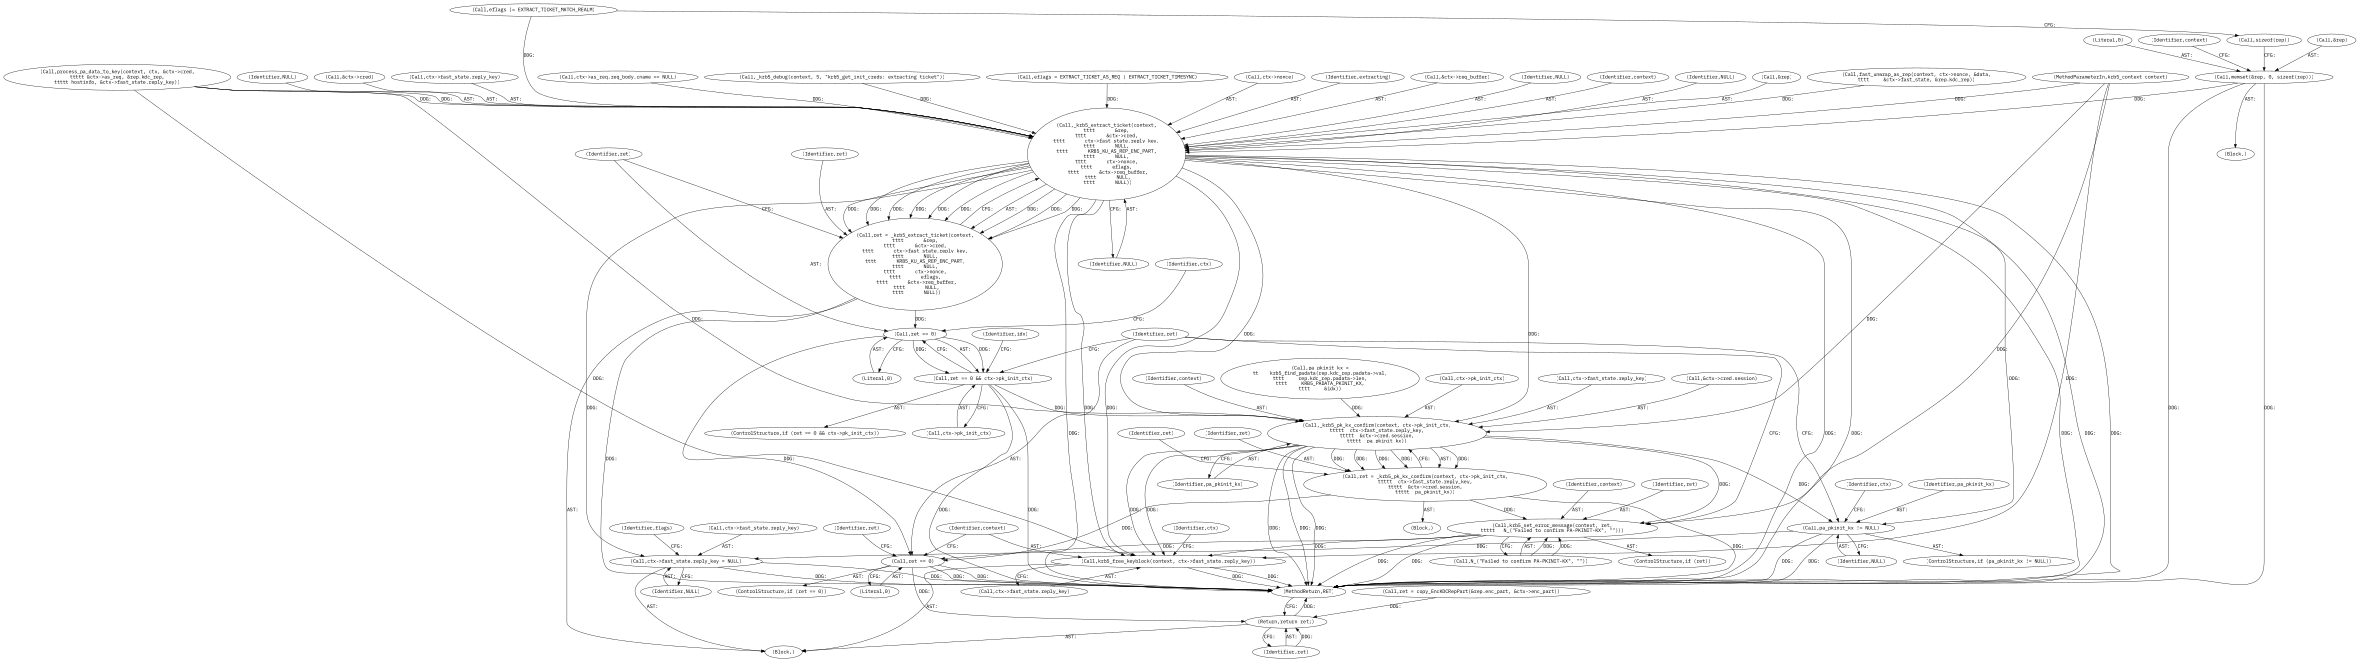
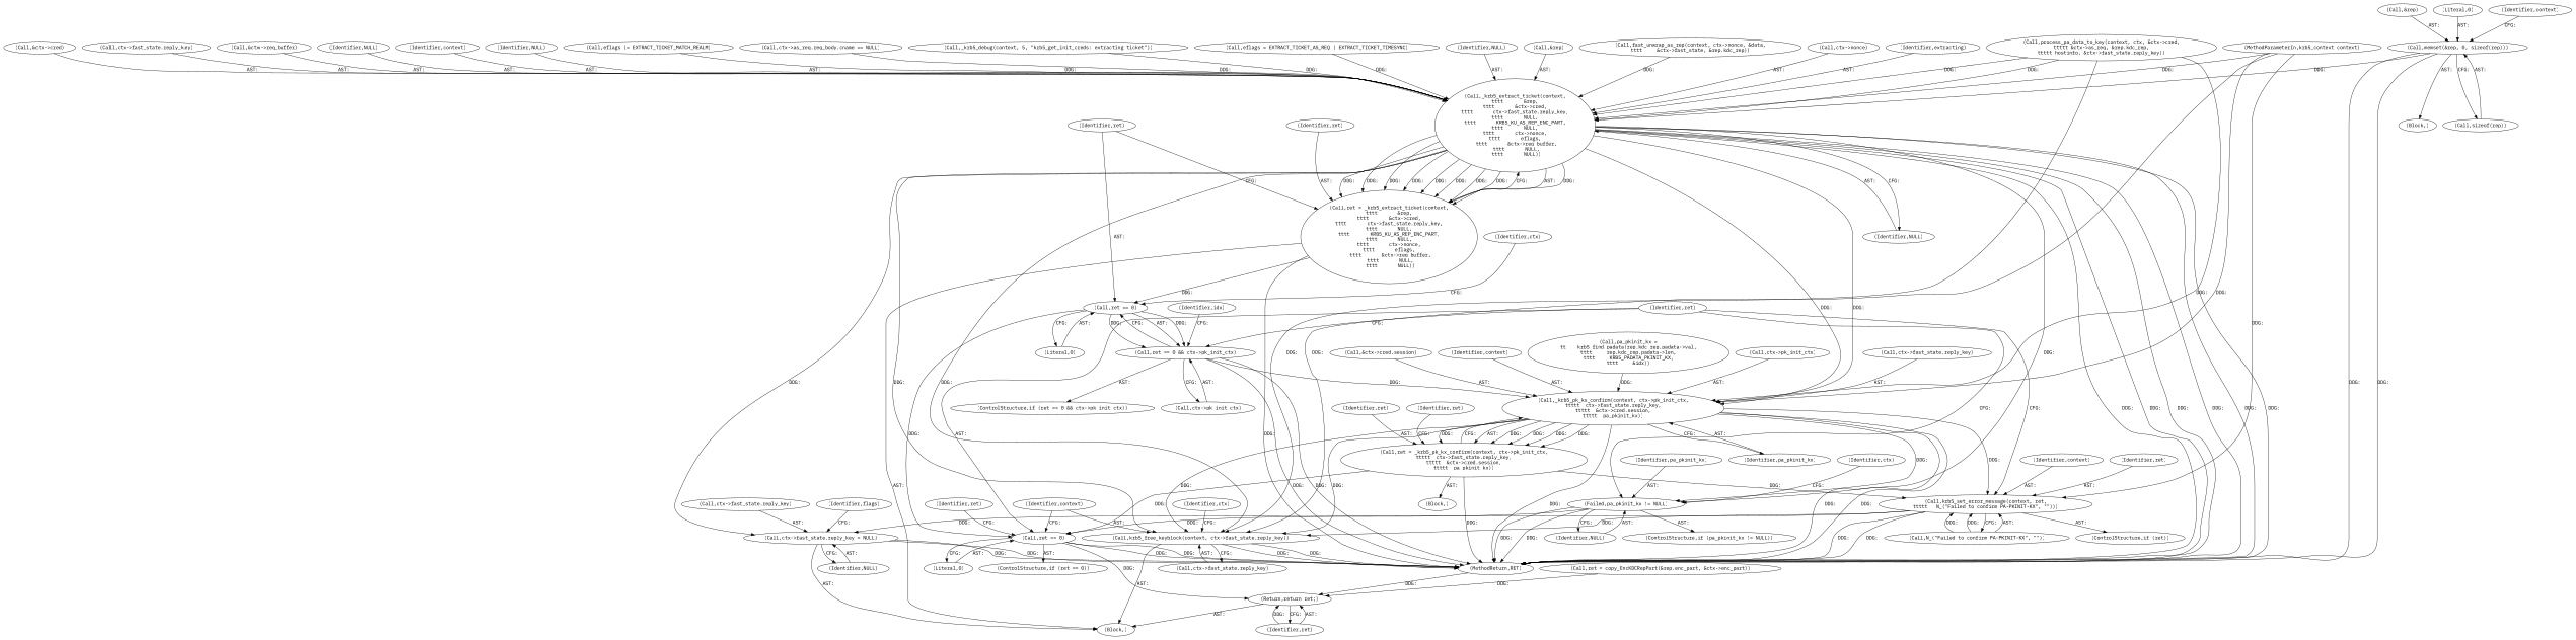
  digraph {
    fontname="IBM Plex Mono"
    node [fontname="IBM Plex Mono"]
    edge [fontname="IBM Plex Mono"]
    n1 [label="(Call,memset(&rep, 0, sizeof(rep)))"]
    n2 [label="(Call,_krb5_extract_ticket(context,\n\t\t\t\t       &rep,\n\t\t\t\t       &ctx->cred,\n\t\t\t\t       ctx->fast_state.reply_key,\n\t\t\t\t       NULL,\n\t\t\t\t       KRB5_KU_AS_REP_ENC_PART,\n\t\t\t\t       NULL,\n\t\t\t\t       ctx->nonce,\n\t\t\t\t       eflags,\n \t\t\t\t       &ctx->req_buffer,\n \t\t\t\t       NULL,\n \t\t\t\t       NULL))"]
    n3 [label="(Block,)"]
    n4 [label="(MethodReturn,RET)"]
    n5 [label="(Call,sizeof(rep))"]
    n6 [label="(Call,ret = _krb5_extract_ticket(context,\n\t\t\t\t       &rep,\n\t\t\t\t       &ctx->cred,\n\t\t\t\t       ctx->fast_state.reply_key,\n\t\t\t\t       NULL,\n\t\t\t\t       KRB5_KU_AS_REP_ENC_PART,\n\t\t\t\t       NULL,\n\t\t\t\t       ctx->nonce,\n\t\t\t\t       eflags,\n \t\t\t\t       &ctx->req_buffer,\n \t\t\t\t       NULL,\n \t\t\t\t       NULL))"]
    n7 [label="(Call,_krb5_pk_kx_confirm(context, ctx->pk_init_ctx,\n\t\t\t\t\t  ctx->fast_state.reply_key,\n\t\t\t\t\t  &ctx->cred.session,\n\t\t\t\t\t  pa_pkinit_kx))"]
    n8 [label="(Call,krb5_free_keyblock(context, ctx->fast_state.reply_key))"]
-   n9 [label="(Call,pa_pkinit_kx != NULL)"]
+   n9 [label="(Failed,pa_pkinit_kx != NULL)"]
    n10 [label="(Call,ctx->fast_state.reply_key = NULL)"]
    n11 [label="(Identifier,NULL)"]
    n12 [label="(Return,return ret;)"]
    n13 [label="(Call,ret == 0)"]
    n14 [label="(Block,)"]
    n15 [label="(Call,ret = _krb5_pk_kx_confirm(context, ctx->pk_init_ctx,\n\t\t\t\t\t  ctx->fast_state.reply_key,\n\t\t\t\t\t  &ctx->cred.session,\n\t\t\t\t\t  pa_pkinit_kx))"]
    n16 [label="(Call,krb5_set_error_message(context, ret,\n\t\t\t\t\t   N_(\"Failed to confirm PA-PKINIT-KX\", \"\")))"]
    n17 [label="(Identifier,pa_pkinit_kx)"]
    n18 [label="(Call,ctx->fast_state.reply_key)"]
    n19 [label="(Identifier,NULL)"]
    n20 [label="(ControlStructure,if (pa_pkinit_kx != NULL))"]
    n21 [label="(Identifier,NULL)"]
    n22 [label="(Call,ret == 0 && ctx->pk_init_ctx)"]
    n23 [label="(Call,ret == 0)"]
    n24 [label="(Literal,0)"]
    n25 [label="(Call,ctx->pk_init_ctx)"]
    n26 [label="(ControlStructure,if (ret == 0 && ctx->pk_init_ctx))"]
    n27 [label="(ControlStructure,if (ret == 0))"]
    n28 [label="(Literal,0)"]
    n29 [label="(Block,)"]
    n30 [label="(ControlStructure,if (ret))"]
    n31 [label="(Call,N_(\"Failed to confirm PA-PKINIT-KX\", \"\"))"]
    n32 [label="(Identifier,ret)"]
    n33 [label="(Identifier,ctx)"]
    n34 [label="(Identifier,NULL)"]
    n35 [label="(Identifier,ret)"]
    n36 [label="(Call,ctx->fast_state.reply_key)"]
    n37 [label="(Call,&rep)"]
    n38 [label="(Identifier,ctx)"]
    n39 [label="(Call,ret = copy_EncKDCRepPart(&rep.enc_part, &ctx->enc_part))"]
    n40 [label="(Identifier,ctx)"]
    n41 [label="(Identifier,context)"]
    n42 [label="(Identifier,context)"]
    n43 [label="(Identifier,idx)"]
    n44 [label="(Call,ctx->fast_state.reply_key)"]
    n45 [label="(Call,fast_unwrap_as_rep(context, ctx->nonce, &data,\n\t\t\t\t     &ctx->fast_state, &rep.kdc_rep))"]
    n46 [label="(Call,&ctx->cred.session)"]
    n47 [label="(Call,process_pa_data_to_key(context, ctx, &ctx->cred,\n\t\t\t\t\t &ctx->as_req, &rep.kdc_rep,\n\t\t\t\t\t hostinfo, &ctx->fast_state.reply_key))"]
    n48 [label="(Identifier,context)"]
    n49 [label="(Call,ctx->nonce)"]
    n50 [label="(Identifier,extracting)"]
    n51 [label="(Call,&ctx->cred)"]
    n52 [label="(Call,ctx->fast_state.reply_key)"]
    n53 [label="(Identifier,pa_pkinit_kx)"]
    n54 [label="(Call,&ctx->req_buffer)"]
    n55 [label="(Identifier,NULL)"]
    n56 [label="(Identifier,ret)"]
    n57 [label="(Call,&rep)"]
    n58 [label="(Identifier,context)"]
    n59 [label="(Identifier,ret)"]
    n60 [label="(Call,pa_pkinit_kx =\n\t\t    krb5_find_padata(rep.kdc_rep.padata->val,\n\t\t\t\t     rep.kdc_rep.padata->len,\n\t\t\t\t     KRB5_PADATA_PKINIT_KX,\n\t\t\t\t     &idx))"]
    n61 [label="(Call,ctx->pk_init_ctx)"]
    n62 [label="(Identifier,ret)"]
    n63 [label="(Literal,0)"]
    n64 [label="(Identifier,context)"]
    n65 [label="(Identifier,ret)"]
    n66 [label="(MethodParameterIn,krb5_context context)"]
    n67 [label="(Identifier,NULL)"]
    n68 [label="(Identifier,ret)"]
    n69 [label="(Call,eflags |= EXTRACT_TICKET_MATCH_REALM)"]
    n70 [label="(Call,ctx->as_req.req_body.cname == NULL)"]
    n71 [label="(Call,_krb5_debug(context, 5, \"krb5_get_init_creds: extracting ticket\"))"]
    n72 [label="(Call,eflags = EXTRACT_TICKET_AS_REQ | EXTRACT_TICKET_TIMESYNC)"]
    n73 [label="(Identifier,flags)"]
    n74 [label="(Identifier,ret)"]
    n1 -> n2 [label="DDG: "]
    n1 -> n3 [label="AST: "]
    n1 -> n4 [label="DDG: "]
    n1 -> n4 [label="DDG: "]
-   n69 -> n5 [label="CFG: "]
+   n1 -> n5 [label="CFG: "]
    n2 -> n4 [label="DDG: "]
    n2 -> n4 [label="DDG: "]
    n2 -> n4 [label="DDG: "]
    n2 -> n4 [label="DDG: "]
    n2 -> n4 [label="DDG: "]
    n2 -> n4 [label="DDG: "]
    n2 -> n6 [label="AST: "]
    n2 -> n6 [label="DDG: "]
    n2 -> n6 [label="DDG: "]
    n2 -> n6 [label="DDG: "]
    n2 -> n6 [label="DDG: "]
    n2 -> n6 [label="DDG: "]
    n2 -> n6 [label="DDG: "]
    n2 -> n6 [label="DDG: "]
    n2 -> n6 [label="DDG: "]
    n2 -> n6 [label="DDG: "]
    n2 -> n7 [label="DDG: "]
    n2 -> n7 [label="DDG: "]
    n2 -> n8 [label="DDG: "]
    n2 -> n8 [label="DDG: "]
    n2 -> n9 [label="DDG: "]
    n2 -> n10 [label="DDG: "]
    n2 -> n11 [label="CFG: "]
-   n4 -> n12 [label="CFG: "]
-   n5 -> n1 [label="CFG: "]
+   n4 -> n12 [label="DDG: "]
+   n5 -> n1 [label="AST: "]
    n6 -> n2 [label="CFG: "]
    n6 -> n4 [label="DDG: "]
    n6 -> n13 [label="DDG: "]
    n6 -> n14 [label="AST: "]
    n7 -> n4 [label="DDG: "]
    n7 -> n4 [label="DDG: "]
    n7 -> n4 [label="DDG: "]
    n7 -> n8 [label="DDG: "]
    n7 -> n8 [label="DDG: "]
    n7 -> n9 [label="DDG: "]
    n7 -> n15 [label="AST: "]
    n7 -> n15 [label="DDG: "]
    n7 -> n15 [label="DDG: "]
    n7 -> n15 [label="DDG: "]
    n7 -> n15 [label="DDG: "]
    n7 -> n15 [label="DDG: "]
    n7 -> n16 [label="DDG: "]
    n7 -> n17 [label="CFG: "]
    n8 -> n4 [label="DDG: "]
    n8 -> n4 [label="DDG: "]
    n8 -> n14 [label="AST: "]
    n8 -> n18 [label="CFG: "]
    n9 -> n4 [label="DDG: "]
    n9 -> n4 [label="DDG: "]
    n9 -> n10 [label="DDG: "]
    n9 -> n19 [label="CFG: "]
    n9 -> n20 [label="AST: "]
    n10 -> n4 [label="DDG: "]
    n10 -> n4 [label="DDG: "]
    n10 -> n14 [label="AST: "]
    n10 -> n21 [label="CFG: "]
    n11 -> n2 [label="AST: "]
-   n12 -> n4 [label="DDG: "]
    n12 -> n14 [label="AST: "]
    n12 -> n32 [label="CFG: "]
    n13 -> n22 [label="AST: "]
    n13 -> n22 [label="DDG: "]
    n13 -> n22 [label="DDG: "]
    n13 -> n23 [label="DDG: "]
    n13 -> n24 [label="CFG: "]
    n15 -> n4 [label="DDG: "]
    n15 -> n7 [label="CFG: "]
    n15 -> n16 [label="DDG: "]
    n15 -> n23 [label="DDG: "]
    n15 -> n29 [label="AST: "]
    n16 -> n4 [label="DDG: "]
    n16 -> n4 [label="DDG: "]
    n16 -> n8 [label="DDG: "]
    n16 -> n23 [label="DDG: "]
    n16 -> n30 [label="AST: "]
    n16 -> n31 [label="CFG: "]
    n17 -> n7 [label="AST: "]
    n18 -> n8 [label="AST: "]
    n19 -> n9 [label="AST: "]
    n21 -> n10 [label="AST: "]
    n22 -> n4 [label="DDG: "]
    n22 -> n4 [label="DDG: "]
    n22 -> n7 [label="DDG: "]
    n22 -> n13 [label="CFG: "]
    n22 -> n25 [label="CFG: "]
    n22 -> n26 [label="AST: "]
    n23 -> n4 [label="DDG: "]
    n23 -> n4 [label="DDG: "]
    n23 -> n12 [label="DDG: "]
    n23 -> n27 [label="AST: "]
    n23 -> n28 [label="CFG: "]
    n24 -> n13 [label="AST: "]
    n25 -> n22 [label="AST: "]
    n28 -> n23 [label="AST: "]
    n31 -> n16 [label="AST: "]
    n31 -> n16 [label="DDG: "]
    n31 -> n16 [label="DDG: "]
    n32 -> n12 [label="AST: "]
    n32 -> n12 [label="DDG: "]
    n33 -> n13 [label="CFG: "]
    n34 -> n2 [label="AST: "]
    n35 -> n16 [label="AST: "]
    n36 -> n10 [label="AST: "]
    n37 -> n2 [label="AST: "]
    n38 -> n8 [label="CFG: "]
    n39 -> n12 [label="DDG: "]
    n40 -> n9 [label="CFG: "]
    n41 -> n16 [label="AST: "]
    n42 -> n8 [label="AST: "]
    n42 -> n23 [label="CFG: "]
    n43 -> n22 [label="CFG: "]
    n44 -> n7 [label="AST: "]
    n45 -> n2 [label="DDG: "]
    n46 -> n7 [label="AST: "]
    n47 -> n2 [label="DDG: "]
    n47 -> n2 [label="DDG: "]
    n47 -> n7 [label="DDG: "]
    n47 -> n8 [label="DDG: "]
    n48 -> n7 [label="AST: "]
    n49 -> n2 [label="AST: "]
    n50 -> n2 [label="AST: "]
    n51 -> n2 [label="AST: "]
    n52 -> n2 [label="AST: "]
    n53 -> n9 [label="AST: "]
    n54 -> n2 [label="AST: "]
    n55 -> n2 [label="AST: "]
    n56 -> n15 [label="CFG: "]
    n57 -> n1 [label="AST: "]
    n58 -> n2 [label="AST: "]
    n59 -> n15 [label="AST: "]
    n60 -> n7 [label="DDG: "]
    n61 -> n7 [label="AST: "]
    n62 -> n9 [label="CFG: "]
    n62 -> n16 [label="CFG: "]
    n62 -> n22 [label="CFG: "]
    n62 -> n23 [label="AST: "]
    n63 -> n1 [label="AST: "]
    n64 -> n1 [label="CFG: "]
    n65 -> n23 [label="CFG: "]
    n66 -> n2 [label="DDG: "]
    n66 -> n7 [label="DDG: "]
    n66 -> n8 [label="DDG: "]
    n66 -> n16 [label="DDG: "]
    n67 -> n2 [label="AST: "]
    n68 -> n6 [label="AST: "]
    n69 -> n2 [label="DDG: "]
    n70 -> n2 [label="DDG: "]
    n71 -> n2 [label="DDG: "]
    n72 -> n2 [label="DDG: "]
    n73 -> n10 [label="CFG: "]
    n74 -> n6 [label="CFG: "]
    n74 -> n13 [label="AST: "]
  }
